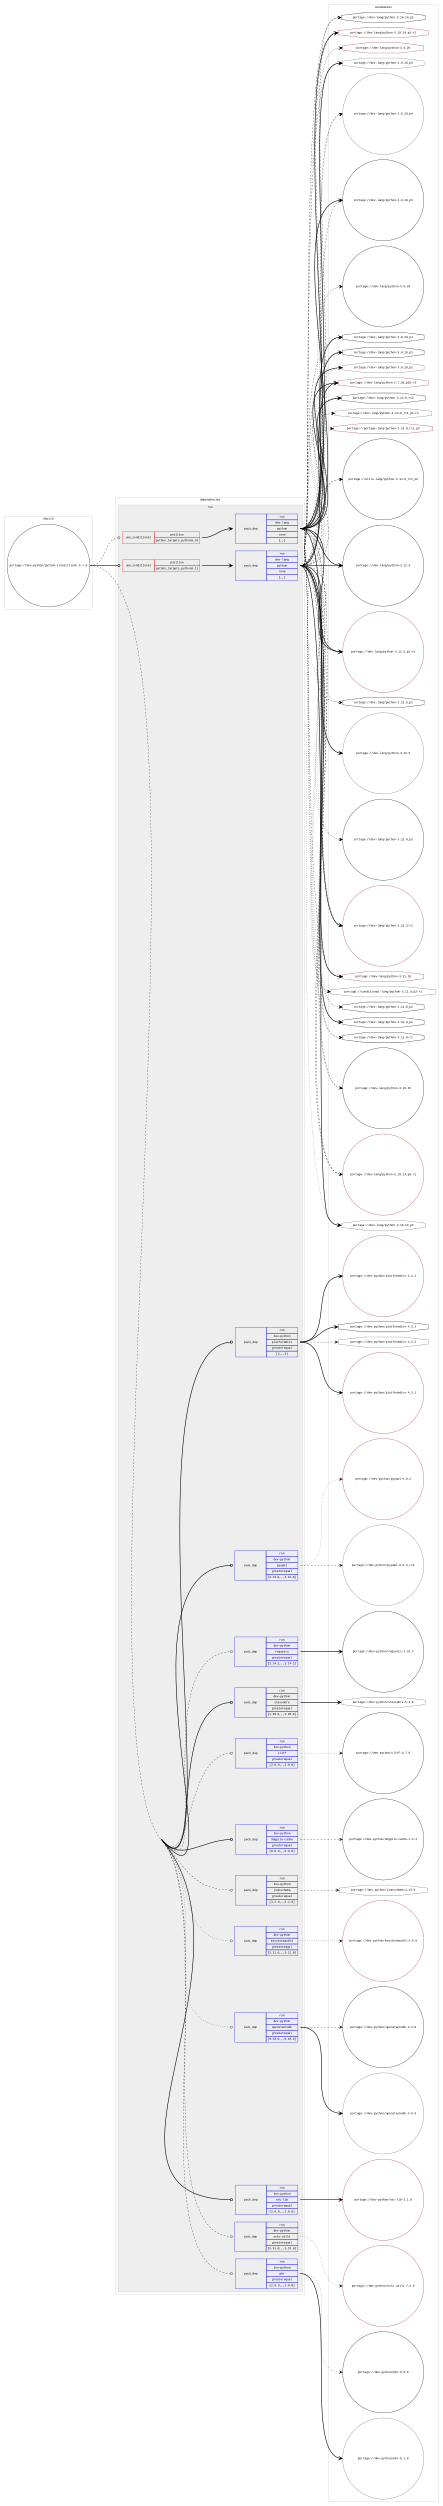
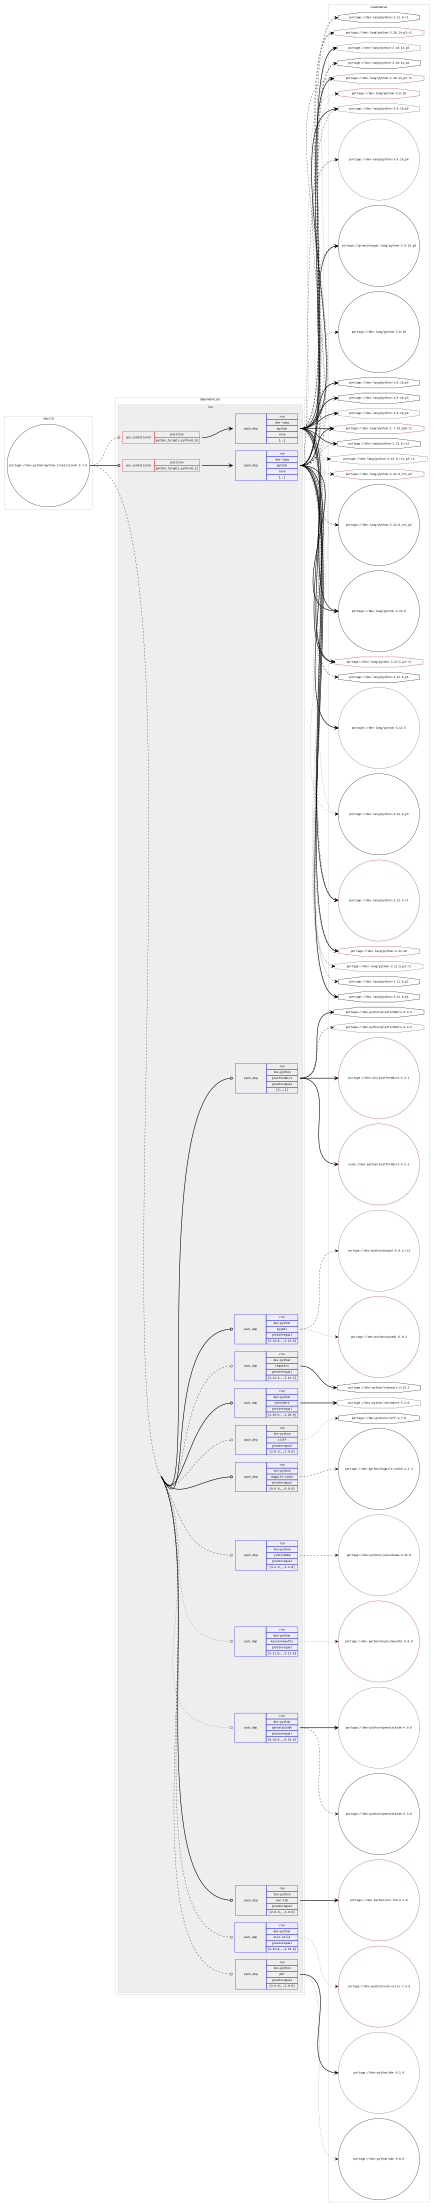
  digraph {
    compound=true
    concentrate=true
    fontname="Liberation Mono"
    fontsize=10
    newrank=true
    rankdir=LR
    ranksep=1.5
    node [color=black fontname="Liberation Mono" fontsize=10 shape=circle]
    edge [arrowhead=vee fontname="Liberation Mono" headport=w style=bold tailport=e weight=100]
    n1 [label="portage://dev-python/python-ironicclient-5.7.0" width=4]
    n2 [color=blue label=<<TABLE BORDER="0" CELLBORDER="1" CELLSPACING="0" CELLPADDING="4" WIDTH="220"><TR><TD ROWSPAN="6" CELLPADDING="30">pack_dep</TD></TR><TR><TD WIDTH="110">run</TD></TR><TR><TD>dev-lang</TD></TR><TR><TD>python</TD></TR><TR><TD>none</TD></TR><TR><TD>[,,]</TD></TR></TABLE>> shape=none]
    n3 [color=red label=<<TABLE BORDER="0" CELLBORDER="1" CELLSPACING="0" CELLPADDING="4"><TR><TD ROWSPAN="3" CELLPADDING="10">use_conditional</TD></TR><TR><TD>positive</TD></TR><TR><TD>python_targets_python3_10</TD></TR></TABLE>> shape=none]
    n4 [color=blue label=<<TABLE BORDER="0" CELLBORDER="1" CELLSPACING="0" CELLPADDING="4" WIDTH="220"><TR><TD ROWSPAN="6" CELLPADDING="30">pack_dep</TD></TR><TR><TD WIDTH="110">run</TD></TR><TR><TD>dev-lang</TD></TR><TR><TD>python</TD></TR><TR><TD>none</TD></TR><TR><TD>[,,]</TD></TR></TABLE>> shape=none]
    n5 [color=red label=<<TABLE BORDER="0" CELLBORDER="1" CELLSPACING="0" CELLPADDING="4"><TR><TD ROWSPAN="3" CELLPADDING="10">use_conditional</TD></TR><TR><TD>positive</TD></TR><TR><TD>python_targets_python3_11</TD></TR></TABLE>> shape=none]
    n6 [color=blue label=<<TABLE BORDER="0" CELLBORDER="1" CELLSPACING="0" CELLPADDING="4" WIDTH="220"><TR><TD ROWSPAN="6" CELLPADDING="30">pack_dep</TD></TR><TR><TD WIDTH="110">run</TD></TR><TR><TD>dev-python</TD></TR><TR><TD>cliff</TD></TR><TR><TD>greaterequal</TD></TR><TR><TD>[2.8.0,,,2.8.0]</TD></TR></TABLE>> shape=none]
    n7 [color=blue label=<<TABLE BORDER="0" CELLBORDER="1" CELLSPACING="0" CELLPADDING="4" WIDTH="220"><TR><TD ROWSPAN="6" CELLPADDING="30">pack_dep</TD></TR><TR><TD WIDTH="110">run</TD></TR><TR><TD>dev-python</TD></TR><TR><TD>dogpile-cache</TD></TR><TR><TD>greaterequal</TD></TR><TR><TD>[0.8.0,,,0.8.0]</TD></TR></TABLE>> shape=none]
    n8 [color=blue label=<<TABLE BORDER="0" CELLBORDER="1" CELLSPACING="0" CELLPADDING="4" WIDTH="220"><TR><TD ROWSPAN="6" CELLPADDING="30">pack_dep</TD></TR><TR><TD WIDTH="110">run</TD></TR><TR><TD>dev-python</TD></TR><TR><TD>jsonschema</TD></TR><TR><TD>greaterequal</TD></TR><TR><TD>[3.2.0,,,3.2.0]</TD></TR></TABLE>> shape=none]
    n9 [color=blue label=<<TABLE BORDER="0" CELLBORDER="1" CELLSPACING="0" CELLPADDING="4" WIDTH="220"><TR><TD ROWSPAN="6" CELLPADDING="30">pack_dep</TD></TR><TR><TD WIDTH="110">run</TD></TR><TR><TD>dev-python</TD></TR><TR><TD>keystoneauth1</TD></TR><TR><TD>greaterequal</TD></TR><TR><TD>[3.11.0,,,3.11.0]</TD></TR></TABLE>> shape=none]
    n10 [color=blue label=<<TABLE BORDER="0" CELLBORDER="1" CELLSPACING="0" CELLPADDING="4" WIDTH="220"><TR><TD ROWSPAN="6" CELLPADDING="30">pack_dep</TD></TR><TR><TD WIDTH="110">run</TD></TR><TR><TD>dev-python</TD></TR><TR><TD>openstacksdk</TD></TR><TR><TD>greaterequal</TD></TR><TR><TD>[0.18.0,,,0.18.0]</TD></TR></TABLE>> shape=none]
    n11 [color=blue label=<<TABLE BORDER="0" CELLBORDER="1" CELLSPACING="0" CELLPADDING="4" WIDTH="220"><TR><TD ROWSPAN="6" CELLPADDING="30">pack_dep</TD></TR><TR><TD WIDTH="110">run</TD></TR><TR><TD>dev-python</TD></TR><TR><TD>osc-lib</TD></TR><TR><TD>greaterequal</TD></TR><TR><TD>[2.0.0,,,2.0.0]</TD></TR></TABLE>> shape=none]
    n12 [color=blue label=<<TABLE BORDER="0" CELLBORDER="1" CELLSPACING="0" CELLPADDING="4" WIDTH="220"><TR><TD ROWSPAN="6" CELLPADDING="30">pack_dep</TD></TR><TR><TD WIDTH="110">run</TD></TR><TR><TD>dev-python</TD></TR><TR><TD>oslo-utils</TD></TR><TR><TD>greaterequal</TD></TR><TR><TD>[3.33.0,,,3.33.0]</TD></TR></TABLE>> shape=none]
    n13 [color=blue label=<<TABLE BORDER="0" CELLBORDER="1" CELLSPACING="0" CELLPADDING="4" WIDTH="220"><TR><TD ROWSPAN="6" CELLPADDING="30">pack_dep</TD></TR><TR><TD WIDTH="110">run</TD></TR><TR><TD>dev-python</TD></TR><TR><TD>pbr</TD></TR><TR><TD>greaterequal</TD></TR><TR><TD>[2.0.0,,,2.0.0]</TD></TR></TABLE>> shape=none]
    n14 [color=blue label=<<TABLE BORDER="0" CELLBORDER="1" CELLSPACING="0" CELLPADDING="4" WIDTH="220"><TR><TD ROWSPAN="6" CELLPADDING="30">pack_dep</TD></TR><TR><TD WIDTH="110">run</TD></TR><TR><TD>dev-python</TD></TR><TR><TD>platformdirs</TD></TR><TR><TD>greaterequal</TD></TR><TR><TD>[3,,,3]</TD></TR></TABLE>> shape=none]
    n15 [color=blue label=<<TABLE BORDER="0" CELLBORDER="1" CELLSPACING="0" CELLPADDING="4" WIDTH="220"><TR><TD ROWSPAN="6" CELLPADDING="30">pack_dep</TD></TR><TR><TD WIDTH="110">run</TD></TR><TR><TD>dev-python</TD></TR><TR><TD>pyyaml</TD></TR><TR><TD>greaterequal</TD></TR><TR><TD>[3.13.0,,,3.13.0]</TD></TR></TABLE>> shape=none]
    n16 [color=blue label=<<TABLE BORDER="0" CELLBORDER="1" CELLSPACING="0" CELLPADDING="4" WIDTH="220"><TR><TD ROWSPAN="6" CELLPADDING="30">pack_dep</TD></TR><TR><TD WIDTH="110">run</TD></TR><TR><TD>dev-python</TD></TR><TR><TD>requests</TD></TR><TR><TD>greaterequal</TD></TR><TR><TD>[2.14.2,,,2.14.2]</TD></TR></TABLE>> shape=none]
    n17 [color=blue label=<<TABLE BORDER="0" CELLBORDER="1" CELLSPACING="0" CELLPADDING="4" WIDTH="220"><TR><TD ROWSPAN="6" CELLPADDING="30">pack_dep</TD></TR><TR><TD WIDTH="110">run</TD></TR><TR><TD>dev-python</TD></TR><TR><TD>stevedore</TD></TR><TR><TD>greaterequal</TD></TR><TR><TD>[1.20.0,,,1.20.0]</TD></TR></TABLE>> shape=none]
    n18 [label="portage://dev-lang/python-3.13.0_rc2" shape=octagon width=4]
    n19 [color=gray40 label="portage://dev-lang/python-3.13.0_rc1_p3-r1" shape=octagon width=4]
-   n20 [color=brown label="portage://portage-lang/python-3.13.0_rc1_p3" shape=octagon width=4]
-   n21 [label="portage://utils-lang/python-3.13.0_rc1_p2" width=4]
+   n20 [color=brown label="portage://dev-lang/python-3.13.0_rc1_p3" shape=octagon width=4]
+   n21 [label="portage://dev-lang/python-3.13.0_rc1_p2" width=4]
    n22 [label="portage://dev-lang/python-3.12.6" width=4]
-   n23 [color=brown label="portage://dev-lang/python-3.12.5_p1-r1" width=4]
+   n23 [color=brown label="portage://dev-lang/python-3.12.5_p1-r1" shape=octagon width=4]
    n24 [label="portage://dev-lang/python-3.12.5_p1" shape=octagon width=4]
    n25 [color=gray40 label="portage://dev-lang/python-3.12.5" width=4]
    n26 [label="portage://dev-lang/python-3.12.4_p3" width=4]
    n27 [color=brown label="portage://dev-lang/python-3.12.3-r1" width=4]
    n28 [color=brown label="portage://dev-lang/python-3.11.10" shape=octagon width=4]
-   n29 [color=gray40 label="portage://conditional-lang/python-3.11.9_p2-r1" shape=octagon width=4]
+   n29 [color=gray40 label="portage://dev-lang/python-3.11.9_p2-r1" shape=octagon width=4]
    n30 [label="portage://dev-lang/python-3.11.9_p2" shape=octagon width=4]
    n31 [label="portage://dev-lang/python-3.11.9_p1" shape=octagon width=4]
    n32 [label="portage://dev-lang/python-3.11.9-r1" shape=octagon width=4]
-   n33 [label="portage://dev-lang/python-3.10.15" width=4]
-   n34 [color=brown label="portage://dev-lang/python-3.10.14_p3-r1" width=4]
+   n34 [color=brown label="portage://dev-lang/python-3.10.14_p3-r1" shape=octagon width=4]
    n35 [color=gray40 label="portage://dev-lang/python-3.10.14_p3" shape=octagon width=4]
    n36 [label="portage://dev-lang/python-3.10.14_p2" shape=octagon width=4]
    n37 [color=brown label="portage://dev-lang/python-3.10.14_p1-r1" shape=octagon width=4]
    n38 [color=brown label="portage://dev-lang/python-3.9.20" shape=octagon width=4]
    n39 [color=gray40 label="portage://dev-lang/python-3.9.19_p5" shape=octagon width=4]
    n40 [color=gray40 label="portage://dev-lang/python-3.9.19_p4" width=4]
-   n41 [label="portage://dev-lang/python-3.9.19_p3" width=4]
+   n41 [label="portage://greaterequal-lang/python-3.9.19_p3" width=4]
    n42 [label="portage://dev-lang/python-3.8.20" width=4]
    n43 [label="portage://dev-lang/python-3.8.19_p4" shape=octagon width=4]
    n44 [label="portage://dev-lang/python-3.8.19_p3" shape=octagon width=4]
    n45 [color=gray40 label="portage://dev-lang/python-3.8.19_p2" shape=octagon width=4]
    n46 [color=brown label="portage://dev-lang/python-2.7.18_p16-r2" shape=octagon width=4]
-   n47 [label="portage://dev-python/cliff-4.7.0" width=4]
+   n47 [label="portage://dev-python/cliff-4.7.0" shape=octagon width=4]
    n48 [label="portage://dev-python/dogpile-cache-1.3.3" width=4]
    n49 [color=brown label="portage://dev-python/osc-lib-3.1.0" width=4]
-   n50 [color=gray40 label="portage://dev-python/jsonschema-4.23.0" shape=octagon width=4]
+   n50 [color=gray40 label="portage://dev-python/jsonschema-4.23.0" width=4]
    n51 [color=brown label="portage://dev-python/keystoneauth1-5.8.0" width=4]
    n52 [color=gray40 label="portage://dev-python/openstacksdk-4.0.0" width=4]
    n53 [label="portage://dev-python/openstacksdk-3.3.0" width=4]
    n54 [color=brown label="portage://dev-python/oslo-utils-7.3.0" width=4]
    n55 [color=gray40 label="portage://dev-python/pbr-6.1.0" width=4]
    n56 [label="portage://dev-python/pbr-6.0.0" width=4]
    n57 [label="portage://dev-python/platformdirs-4.3.3" shape=octagon width=4]
    n58 [color=gray40 label="portage://dev-python/platformdirs-4.3.2" shape=octagon width=4]
-   n59 [color=brown label="portage://dev-python/platformdirs-4.3.1" width=4]
-   n60 [color=brown label="portage://dev-python/platformdirs-4.2.2" width=4]
+   n59 [color=brown label="portage://dev-osc/platformdirs-4.3.1" width=4]
+   n60 [color=brown label="none://dev-python/platformdirs-4.2.2" width=4]
    n61 [color=gray40 label="portage://dev-python/pyyaml-6.0.2_rc1" width=4]
    n62 [color=brown label="portage://dev-python/pyyaml-6.0.2" width=4]
-   n63 [label="portage://dev-python/requests-2.32.3" width=4]
+   n63 [label="portage://dev-python/requests-2.32.3" shape=octagon width=4]
    n64 [color=gray40 label="portage://dev-python/stevedore-5.3.0" shape=octagon width=4]
    subgraph cluster_1 {
      color=gray
      label=<<i>ebuild</i>>
      n1
    }
    subgraph cluster_2 {
      color=gray
      label=<<i>dependencies</i>>
      subgraph cluster_3 {
        color=gray
        fillcolor="#eeeeee"
        label=<<i>compile</i>>
        style=filled
      }
      subgraph cluster_4 {
        color=gray
        fillcolor="#eeeeee"
        label=<<i>compile and run</i>>
        style=filled
      }
      subgraph cluster_5 {
        color=gray
        fillcolor="#eeeeee"
        label=<<i>run</i>>
        style=filled
        subgraph sub_6 {
          color=gray
          fillcolor="#eeeeee"
          label=<<i>run</i>>
          style=filled
          n3
          subgraph sub_7 {
            color=gray
            fillcolor="#eeeeee"
            label=<<i>run</i>>
            style=filled
            n2
          }
        }
        subgraph sub_8 {
          color=gray
          fillcolor="#eeeeee"
          label=<<i>run</i>>
          style=filled
          n5
          subgraph sub_9 {
            color=gray
            fillcolor="#eeeeee"
            label=<<i>run</i>>
            style=filled
            n4
          }
        }
        subgraph sub_10 {
          color=gray
          fillcolor="#eeeeee"
          label=<<i>run</i>>
          style=filled
          n6
        }
        subgraph sub_11 {
          color=gray
          fillcolor="#eeeeee"
          label=<<i>run</i>>
          style=filled
          n7
        }
        subgraph sub_12 {
          color=gray
          fillcolor="#eeeeee"
          label=<<i>run</i>>
          style=filled
          n8
        }
        subgraph sub_13 {
          color=gray
          fillcolor="#eeeeee"
          label=<<i>run</i>>
          style=filled
          n9
        }
        subgraph sub_14 {
          color=gray
          fillcolor="#eeeeee"
          label=<<i>run</i>>
          style=filled
          n10
        }
        subgraph sub_15 {
          color=gray
          fillcolor="#eeeeee"
          label=<<i>run</i>>
          style=filled
          n11
        }
        subgraph sub_16 {
          color=gray
          fillcolor="#eeeeee"
          label=<<i>run</i>>
          style=filled
          n12
        }
        subgraph sub_17 {
          color=gray
          fillcolor="#eeeeee"
          label=<<i>run</i>>
          style=filled
          n13
        }
        subgraph sub_18 {
          color=gray
          fillcolor="#eeeeee"
          label=<<i>run</i>>
          style=filled
          n14
        }
        subgraph sub_19 {
          color=gray
          fillcolor="#eeeeee"
          label=<<i>run</i>>
          style=filled
          n15
        }
        subgraph sub_20 {
          color=gray
          fillcolor="#eeeeee"
          label=<<i>run</i>>
          style=filled
          n16
        }
        subgraph sub_21 {
          color=gray
          fillcolor="#eeeeee"
          label=<<i>run</i>>
          style=filled
          n17
        }
      }
    }
    subgraph cluster_22 {
      color=gray
      label=<<i>candidates</i>>
      rank=same
      subgraph sub_23 {
        color=black
        label=<<i>candidates</i>>
        nodesep=1
        rank=same
        n18
        n19
        n20
        n21
        n22
        n23
        n24
        n25
        n26
        n27
        n28
        n29
        n30
        n31
        n32
-       n33
        n34
        n35
        n36
        n37
        n38
        n39
        n40
        n41
        n42
        n43
        n44
        n45
        n46
      }
      subgraph sub_24 {
        color=black
        label=<<i>candidates</i>>
        nodesep=1
        rank=same
        n18
        n19
        n20
        n21
        n22
        n23
        n24
        n25
        n26
        n27
        n28
        n29
        n30
        n31
        n32
-       n33
        n34
        n35
        n36
        n37
        n38
        n39
        n40
        n41
        n42
        n43
        n44
        n45
        n46
      }
      subgraph sub_25 {
        color=black
        label=<<i>candidates</i>>
        nodesep=1
        rank=same
        n47
      }
      subgraph sub_26 {
        color=black
        label=<<i>candidates</i>>
        nodesep=1
        rank=same
        n48
      }
      subgraph sub_27 {
        color=black
        label=<<i>candidates</i>>
        nodesep=1
        rank=same
        n49
      }
      subgraph sub_28 {
        color=black
        label=<<i>candidates</i>>
        nodesep=1
        rank=same
        n50
      }
      subgraph sub_29 {
        color=black
        label=<<i>candidates</i>>
        nodesep=1
        rank=same
        n51
      }
      subgraph sub_30 {
        color=black
        label=<<i>candidates</i>>
        nodesep=1
        rank=same
        n52
        n53
      }
      subgraph sub_31 {
        color=black
        label=<<i>candidates</i>>
        nodesep=1
        rank=same
        n54
      }
      subgraph sub_32 {
        color=black
        label=<<i>candidates</i>>
        nodesep=1
        rank=same
        n55
        n56
      }
      subgraph sub_33 {
        color=black
        label=<<i>candidates</i>>
        nodesep=1
        rank=same
        n57
        n58
        n59
        n60
      }
      subgraph sub_34 {
        color=black
        label=<<i>candidates</i>>
        nodesep=1
        rank=same
        n61
        n62
      }
      subgraph sub_35 {
        color=black
        label=<<i>candidates</i>>
        nodesep=1
        rank=same
        n63
      }
      subgraph sub_36 {
        color=black
        label=<<i>candidates</i>>
        nodesep=1
        rank=same
        n64
      }
    }
    n1 -> n3 [arrowhead=odot style=dashed weight=20]
    n1 -> n5 [arrowhead=odot weight=20]
    n1 -> n6 [arrowhead=odot style=dashed weight=20]
    n1 -> n7 [arrowhead=odot weight=20]
    n1 -> n8 [arrowhead=odot style=dashed weight=20]
    n1 -> n9 [arrowhead=odot style=dotted weight=20]
    n1 -> n10 [arrowhead=odot style=dotted weight=20]
    n1 -> n11 [arrowhead=odot weight=20]
    n1 -> n12 [arrowhead=odot style=dashed weight=20]
    n1 -> n13 [arrowhead=odot style=dashed weight=20]
    n1 -> n14 [arrowhead=odot weight=20]
    n1 -> n15 [arrowhead=odot weight=20]
    n1 -> n16 [arrowhead=odot style=dashed weight=20]
    n1 -> n17 [arrowhead=odot weight=20]
    n2 -> n18
    n2 -> n19 [style=dotted]
    n2 -> n20 [style=dotted]
    n2 -> n21 [style=dotted]
    n2 -> n22
    n2 -> n23
    n2 -> n24 [style=dotted]
    n2 -> n25 [style=dotted]
    n2 -> n26 [style=dotted]
    n2 -> n27
    n2 -> n28 [style=dashed]
    n2 -> n29 [style=dotted]
    n2 -> n30 [style=dotted]
    n2 -> n31 [style=dotted]
    n2 -> n32 [style=dotted]
-   n2 -> n33 [style=dotted]
    n2 -> n34 [style=dashed]
    n2 -> n35 [style=dotted]
    n2 -> n36 [style=dashed]
    n2 -> n37 [style=dashed]
    n2 -> n38 [style=dotted]
    n2 -> n39
    n2 -> n40 [style=dotted]
    n2 -> n41
    n2 -> n42 [style=dotted]
    n2 -> n43
    n2 -> n44
    n2 -> n45
    n2 -> n46
    n3 -> n2 [weight=20]
    n4 -> n18 [style=dashed]
    n4 -> n19 [style=dotted]
    n4 -> n20 [style=dotted]
    n4 -> n21 [style=dashed]
    n4 -> n22
    n4 -> n23
    n4 -> n24 [style=dashed]
    n4 -> n25
    n4 -> n26 [style=dotted]
    n4 -> n27 [style=dashed]
    n4 -> n28
    n4 -> n29 [style=dotted]
    n4 -> n30 [style=dotted]
    n4 -> n31
    n4 -> n32 [style=dashed]
-   n4 -> n33 [style=dashed]
    n4 -> n34 [style=dashed]
    n4 -> n35
    n4 -> n36 [style=dashed]
    n4 -> n37
    n4 -> n38 [style=dotted]
    n4 -> n39 [style=dashed]
    n4 -> n40 [style=dashed]
    n4 -> n41 [style=dashed]
    n4 -> n42 [style=dotted]
    n4 -> n43 [style=dashed]
    n4 -> n44 [style=dashed]
    n4 -> n45 [style=dotted]
    n4 -> n46
    n5 -> n4 [weight=20]
    n6 -> n47 [style=dotted]
    n7 -> n48 [style=dashed]
    n8 -> n50 [style=dashed]
    n9 -> n51 [style=dotted]
    n10 -> n52
    n10 -> n53 [style=dashed]
    n11 -> n49
    n12 -> n54 [style=dotted]
    n13 -> n55
    n13 -> n56 [style=dotted]
    n14 -> n57
    n14 -> n58 [style=dashed]
    n14 -> n59
    n14 -> n60
    n15 -> n61 [style=dashed]
    n15 -> n62 [style=dotted]
    n16 -> n63
    n17 -> n64
  }
